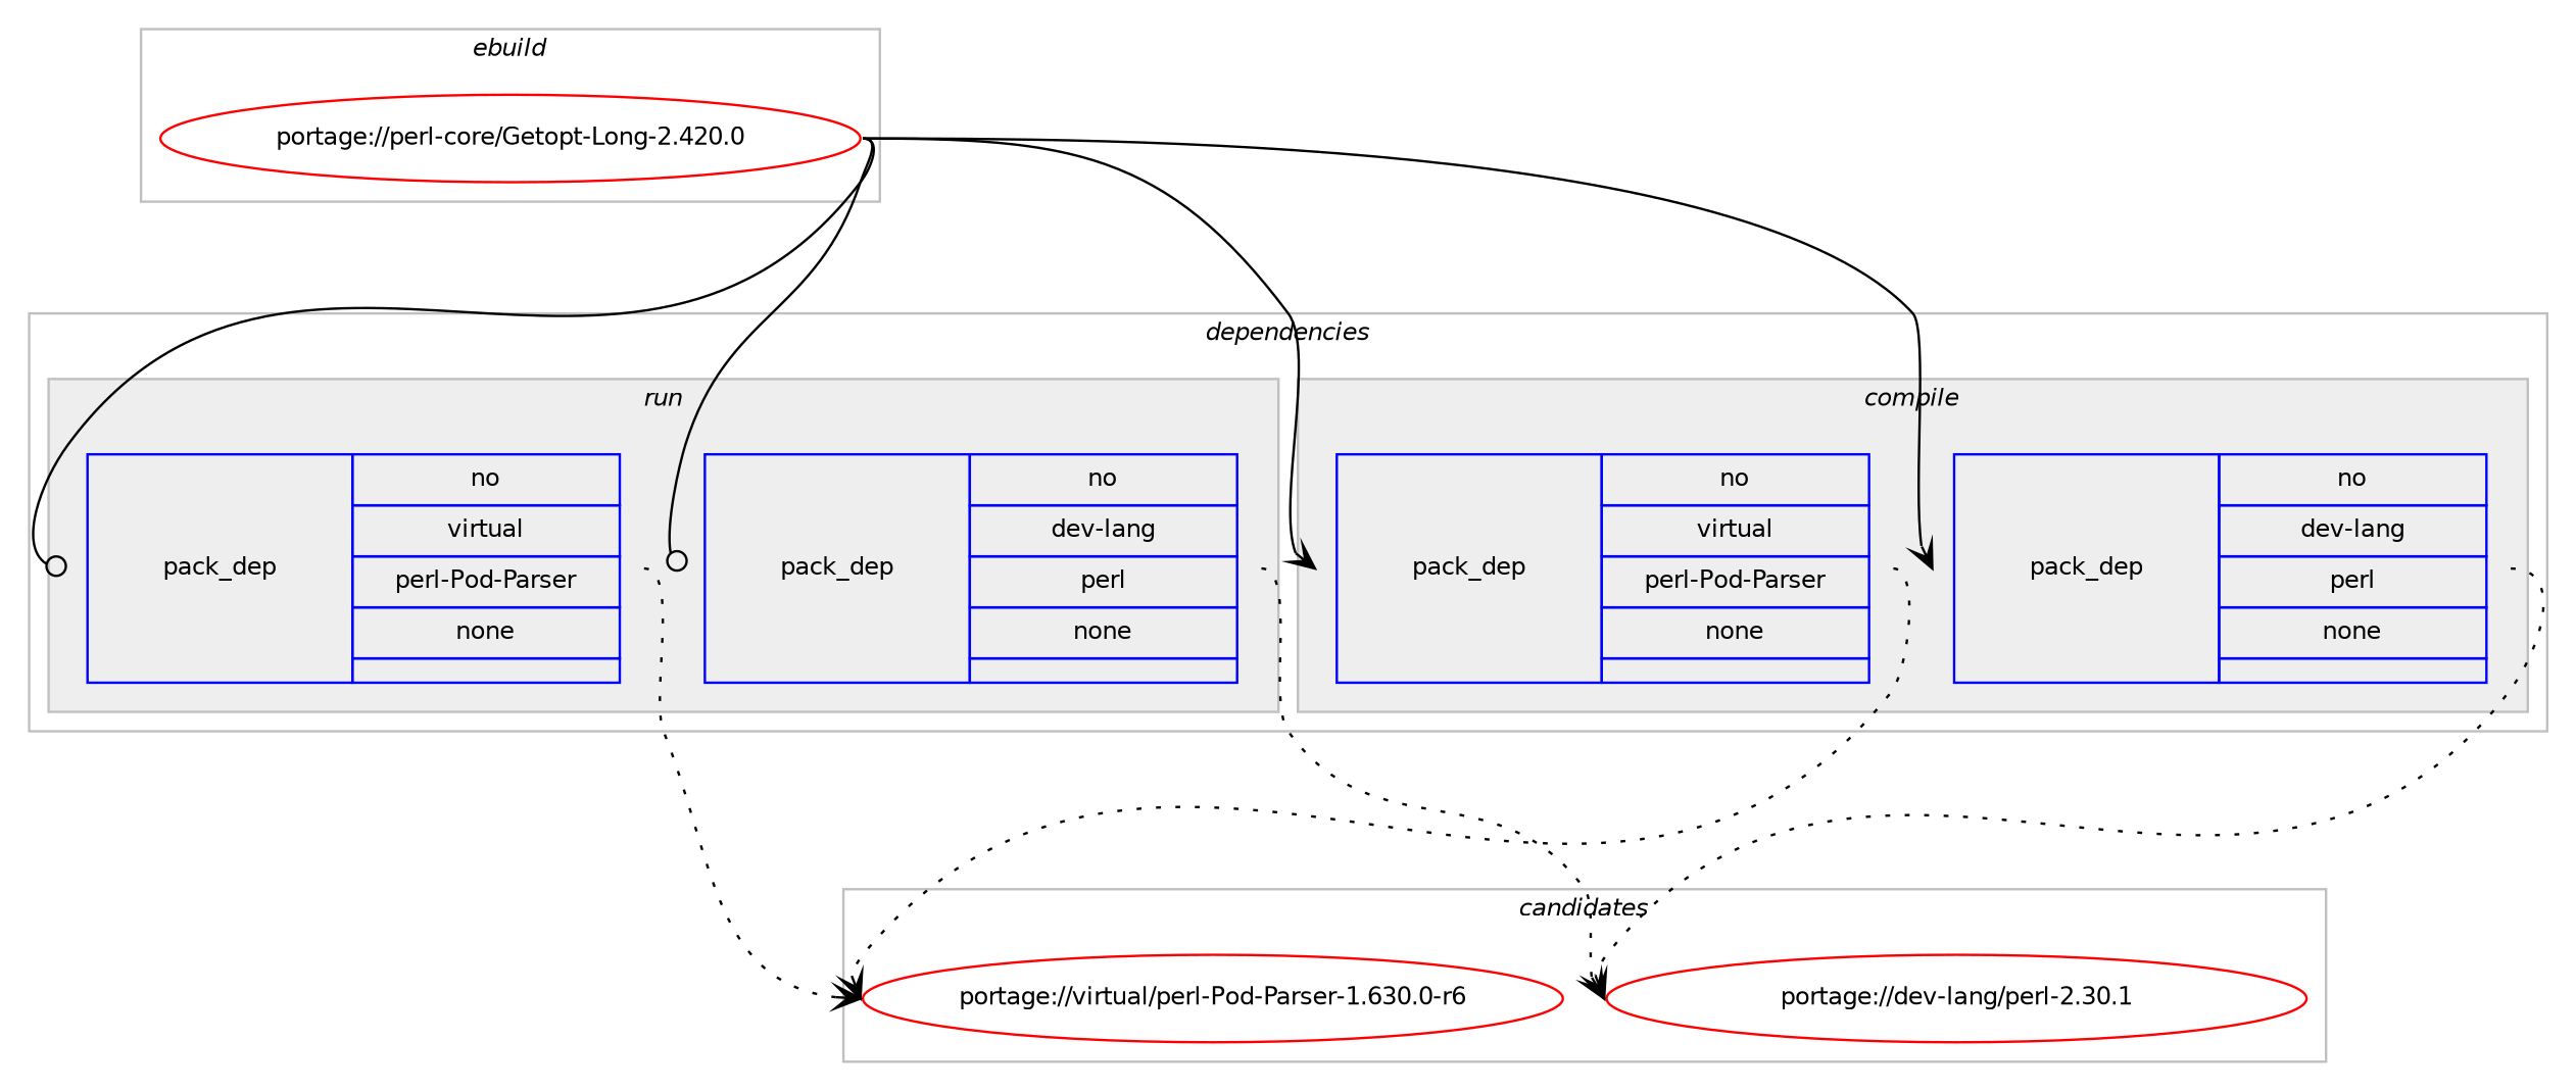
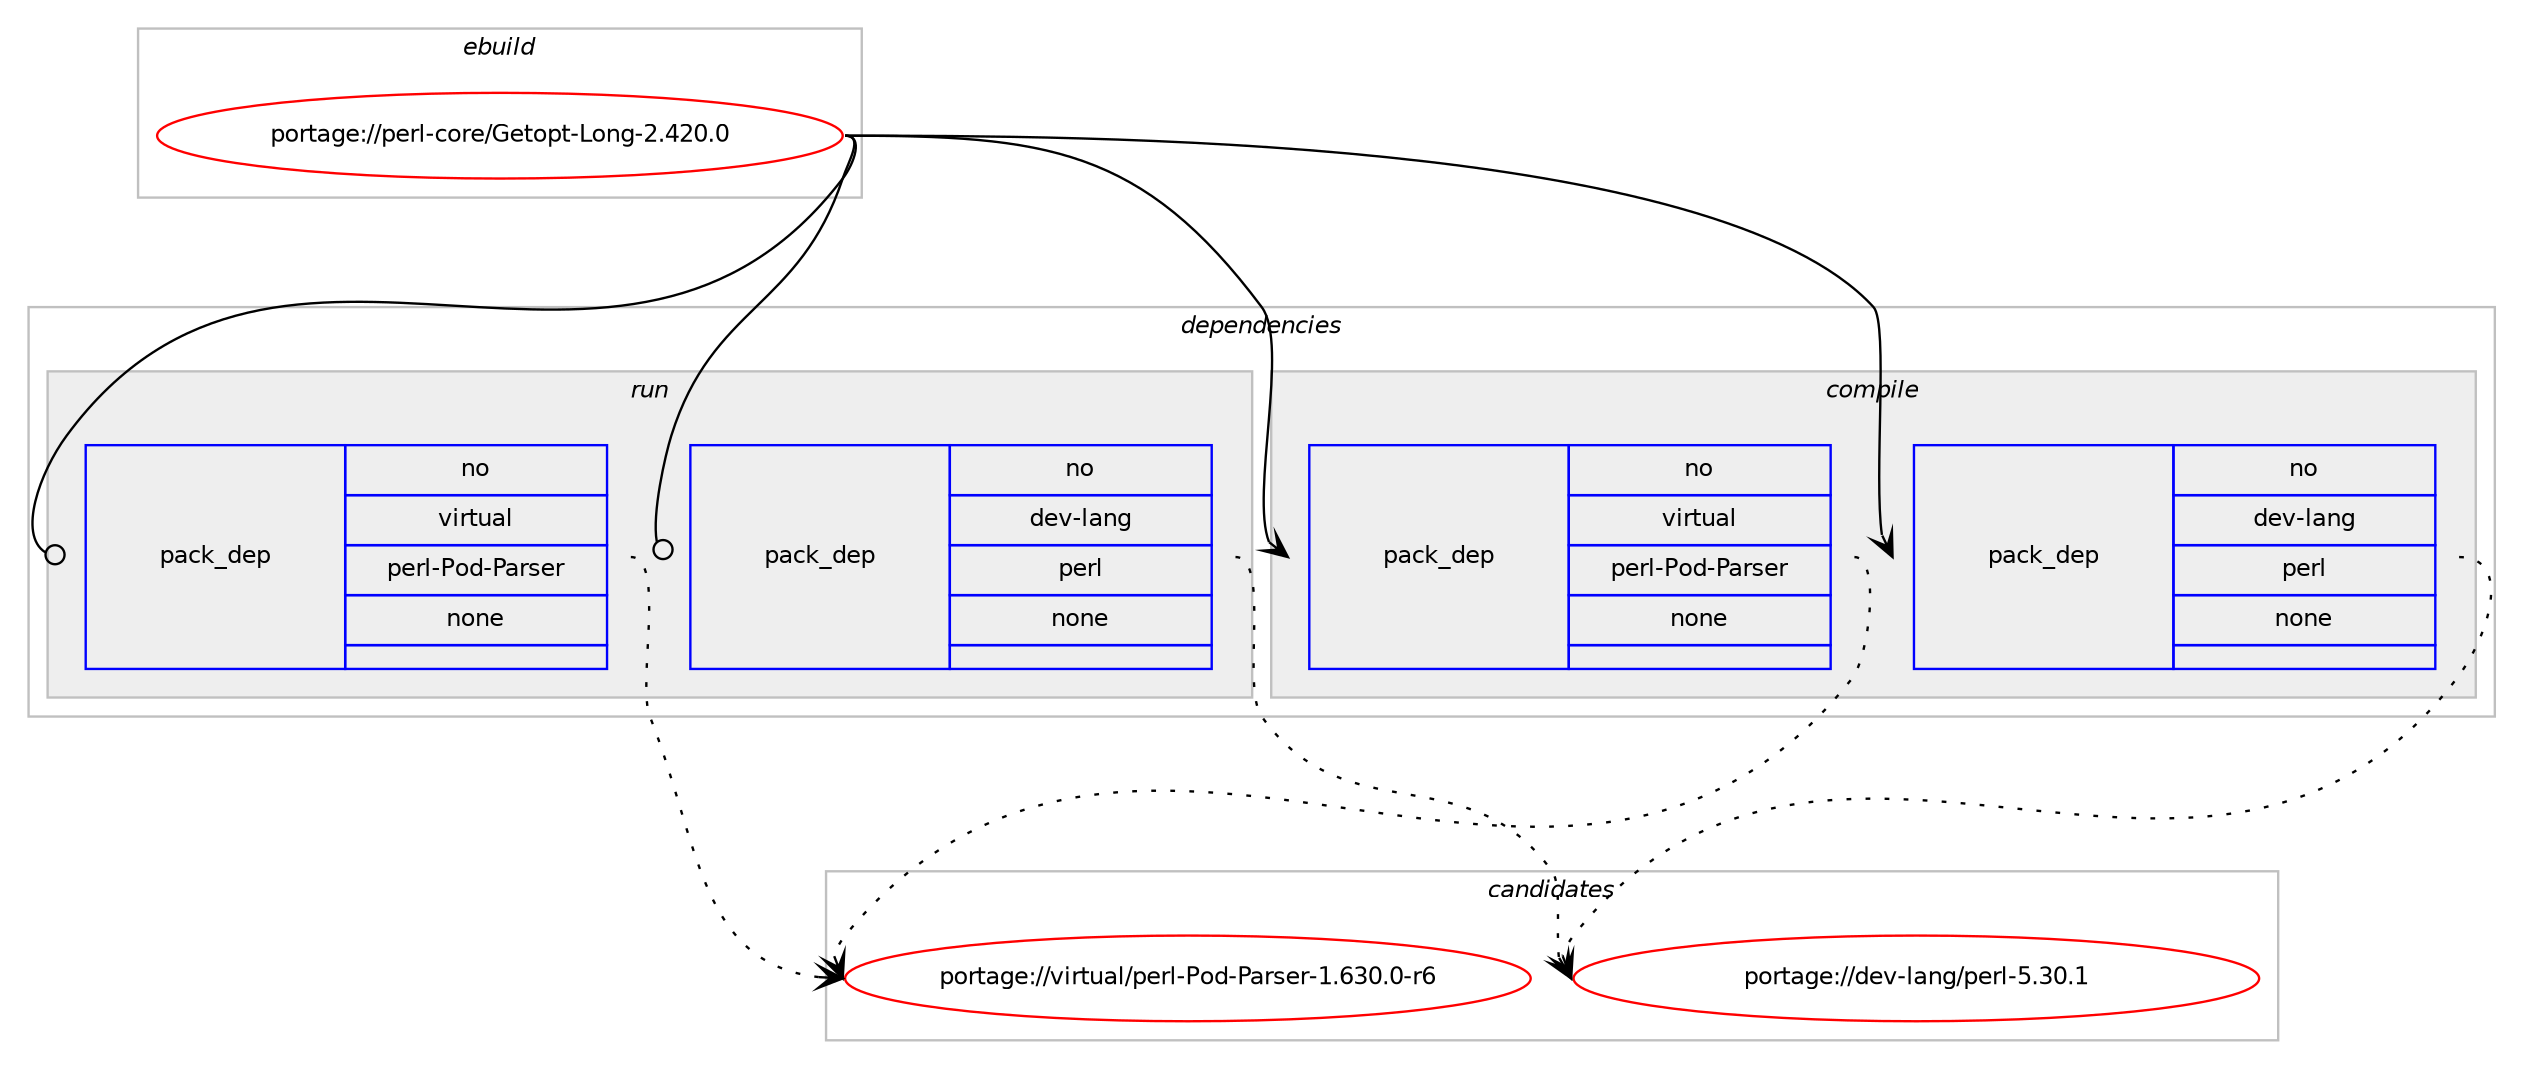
  digraph {
    compound=true
    concentrate=true
    fontname=Helvetica
    fontsize=10
    newrank=true
    rankdir=TB
    ranksep=1.5
    node [color=blue fontname=Helvetica fontsize=10 shape=none]
    edge [arrowhead=vee headport=w style=solid tailport=e weight=20]
    n1 [color=red label="portage://perl-core/Getopt-Long-2.420.0" width=4 shape=""]
    n2 [label=<<TABLE BORDER="0" CELLBORDER="1" CELLSPACING="0" CELLPADDING="4" WIDTH="220"><TR><TD ROWSPAN="6" CELLPADDING="30">pack_dep</TD></TR><TR><TD WIDTH="110">no</TD></TR><TR><TD>dev-lang</TD></TR><TR><TD>perl</TD></TR><TR><TD>none</TD></TR><TR><TD></TD></TR></TABLE>>]
    n3 [label=<<TABLE BORDER="0" CELLBORDER="1" CELLSPACING="0" CELLPADDING="4" WIDTH="220"><TR><TD ROWSPAN="6" CELLPADDING="30">pack_dep</TD></TR><TR><TD WIDTH="110">no</TD></TR><TR><TD>virtual</TD></TR><TR><TD>perl-Pod-Parser</TD></TR><TR><TD>none</TD></TR><TR><TD></TD></TR></TABLE>>]
    n4 [label=<<TABLE BORDER="0" CELLBORDER="1" CELLSPACING="0" CELLPADDING="4" WIDTH="220"><TR><TD ROWSPAN="6" CELLPADDING="30">pack_dep</TD></TR><TR><TD WIDTH="110">no</TD></TR><TR><TD>dev-lang</TD></TR><TR><TD>perl</TD></TR><TR><TD>none</TD></TR><TR><TD></TD></TR></TABLE>>]
    n5 [label=<<TABLE BORDER="0" CELLBORDER="1" CELLSPACING="0" CELLPADDING="4" WIDTH="220"><TR><TD ROWSPAN="6" CELLPADDING="30">pack_dep</TD></TR><TR><TD WIDTH="110">no</TD></TR><TR><TD>virtual</TD></TR><TR><TD>perl-Pod-Parser</TD></TR><TR><TD>none</TD></TR><TR><TD></TD></TR></TABLE>>]
    n6 [color=red label="portage://virtual/perl-Pod-Parser-1.630.0-r6" width=4 shape=""]
-   n7 [color=red label="portage://dev-lang/perl-2.30.1" width=4 shape=""]
+   n7 [color=red label="portage://dev-lang/perl-5.30.1" width=4 shape=""]
    subgraph cluster_1 {
      color=gray
      label=<<i>ebuild</i>>
      rank=same
      n1
    }
    subgraph cluster_2 {
      color=gray
      label=<<i>dependencies</i>>
      subgraph cluster_3 {
        color=gray
        fillcolor="#eeeeee"
        label=<<i>compile</i>>
        style=filled
        subgraph sub_4 {
          color=gray
          fillcolor="#eeeeee"
          label=<<i>compile</i>>
          style=filled
          n2
        }
        subgraph sub_5 {
          color=gray
          fillcolor="#eeeeee"
          label=<<i>compile</i>>
          style=filled
          n3
        }
      }
      subgraph cluster_6 {
        color=gray
        fillcolor="#eeeeee"
        label=<<i>compile and run</i>>
        style=filled
      }
      subgraph cluster_7 {
        color=gray
        fillcolor="#eeeeee"
        label=<<i>run</i>>
        style=filled
        subgraph sub_8 {
          color=gray
          fillcolor="#eeeeee"
          label=<<i>run</i>>
          style=filled
          n4
        }
        subgraph sub_9 {
          color=gray
          fillcolor="#eeeeee"
          label=<<i>run</i>>
          style=filled
          n5
        }
      }
    }
    subgraph cluster_10 {
      color=gray
      label=<<i>candidates</i>>
      rank=same
      subgraph sub_11 {
        color=black
        label=<<i>candidates</i>>
        nodesep=1
        rank=same
        n6
      }
      subgraph sub_12 {
        color=black
        label=<<i>candidates</i>>
        nodesep=1
        rank=same
        n7
      }
      subgraph sub_13 {
        color=black
        label=<<i>candidates</i>>
        nodesep=1
        rank=same
        n7
      }
      subgraph sub_14 {
        color=black
        label=<<i>candidates</i>>
        nodesep=1
        rank=same
        n6
      }
    }
    n1 -> n2
    n1 -> n3
    n1 -> n4 [arrowhead=odot]
    n1 -> n5 [arrowhead=odot]
    n2 -> n7 [style=dotted weight=100]
    n3 -> n6 [style=dotted weight=100]
    n4 -> n7 [style=dotted weight=100]
    n5 -> n6 [style=dotted weight=100]
  }
